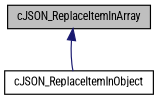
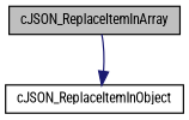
  digraph {
    rankdir=TB
    fontname="Roboto Condensed"
    node [color=black fontname="Roboto Condensed" fontsize=10 shape=record style=filled]
    n1 [fillcolor=grey75 fontcolor=black height=0.2 label=cJSON_ReplaceItemInArray width=0.4]
    n2 [fillcolor=white height=0.2 label=cJSON_ReplaceItemInObject width=0.4]
-   n1 -> n2 [color=midnightblue dir=back fontname="Roboto Condensed" fontsize=10 labelfontname=Helvetica labelfontsize=10 style=solid]
+   n2 -> n1 [color=midnightblue dir=back fontname="Roboto Condensed" fontsize=10 labelfontname=Helvetica labelfontsize=10 style=solid]
  }
